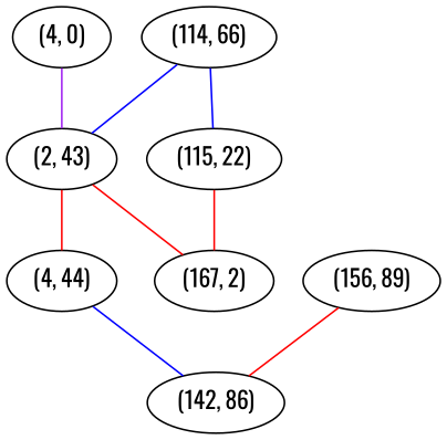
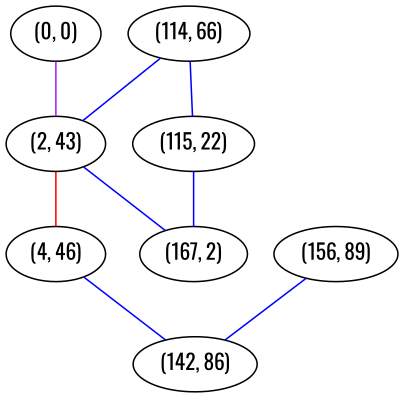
  graph {
    fontname=Oswald
    node [fontname=Oswald]
    edge [color=blue fontname=Oswald weight=1]
-   "(0, 0)" [label="(4, 0)"]
+   "(0, 0)"
    "(2, 43)"
-   "(4, 46)" [label="(4, 44)"]
+   "(4, 46)"
    "(167, 2)"
    "(114, 66)"
    "(115, 22)"
    "(156, 89)"
    "(142, 86)"
    "(0, 0)" -- "(2, 43)" [color=purple weight=4]
    "(2, 43)" -- "(4, 46)" [color=red weight=3]
-   "(2, 43)" -- "(167, 2)" [color=red]
+   "(2, 43)" -- "(167, 2)"
    "(4, 46)" -- "(142, 86)"
    "(114, 66)" -- "(2, 43)" [weight=3]
    "(114, 66)" -- "(115, 22)"
-   "(115, 22)" -- "(167, 2)" [color=red weight=3]
-   "(156, 89)" -- "(142, 86)" [color=red]
+   "(115, 22)" -- "(167, 2)" [weight=3]
+   "(156, 89)" -- "(142, 86)"
  }
